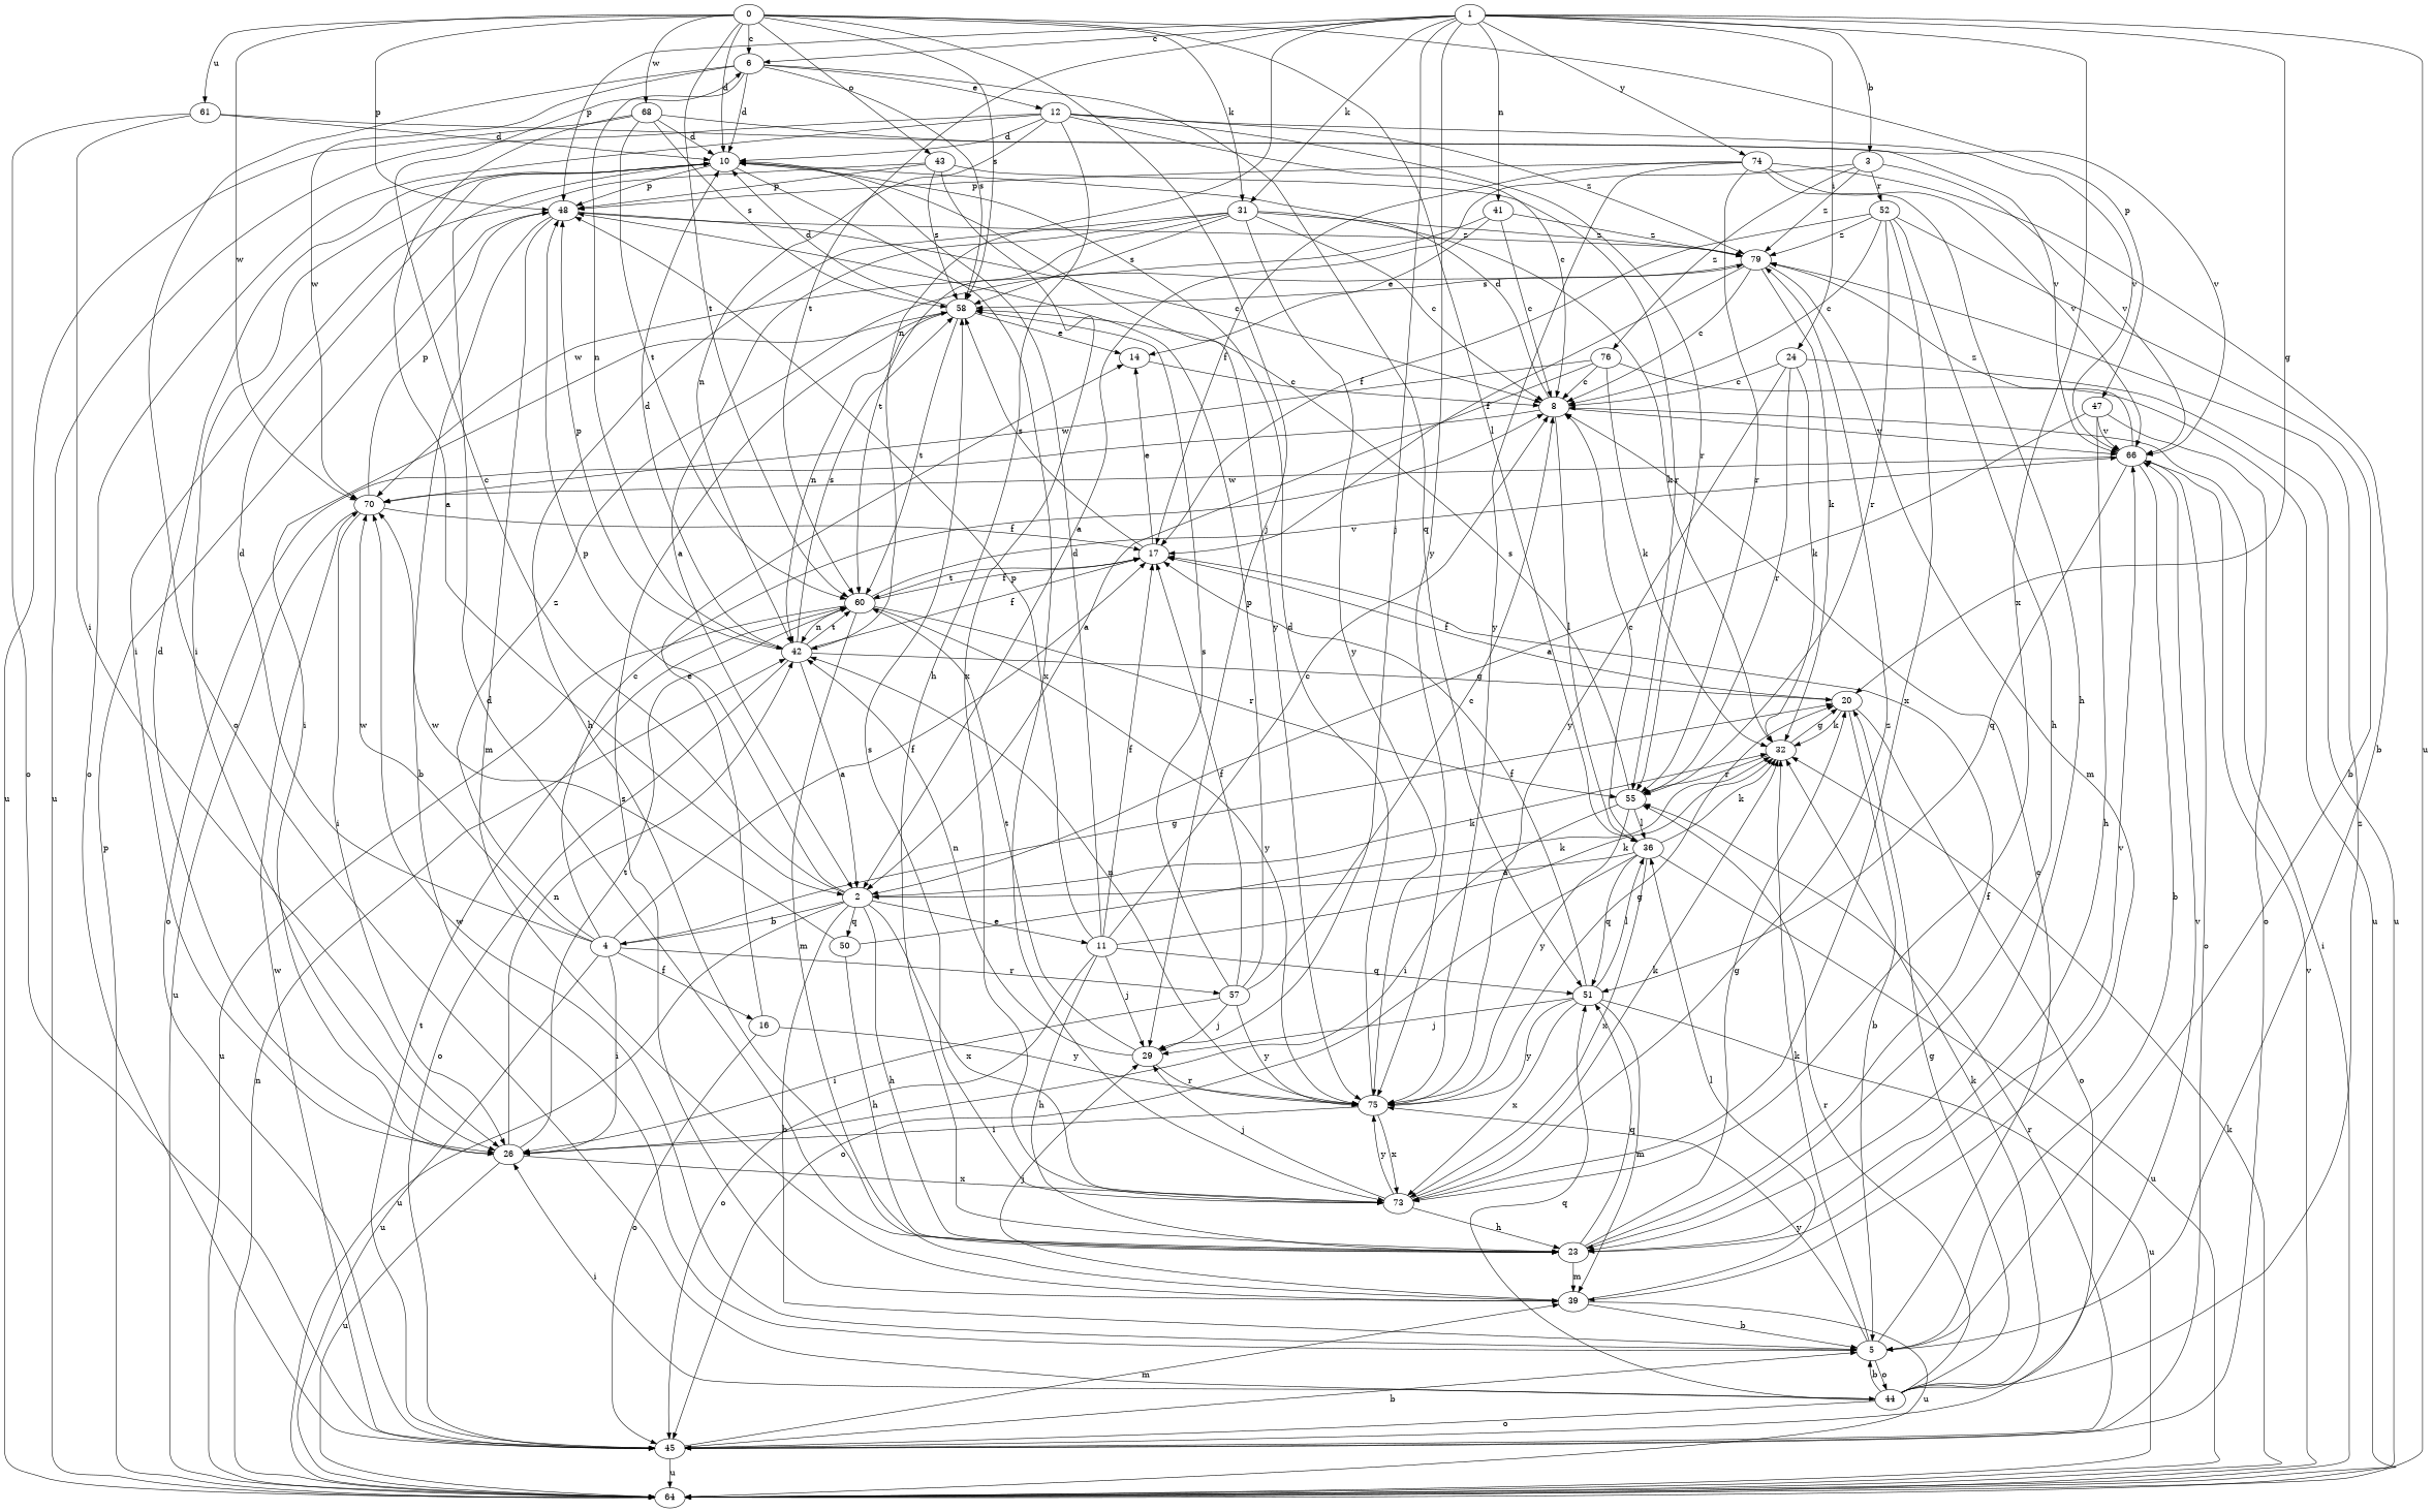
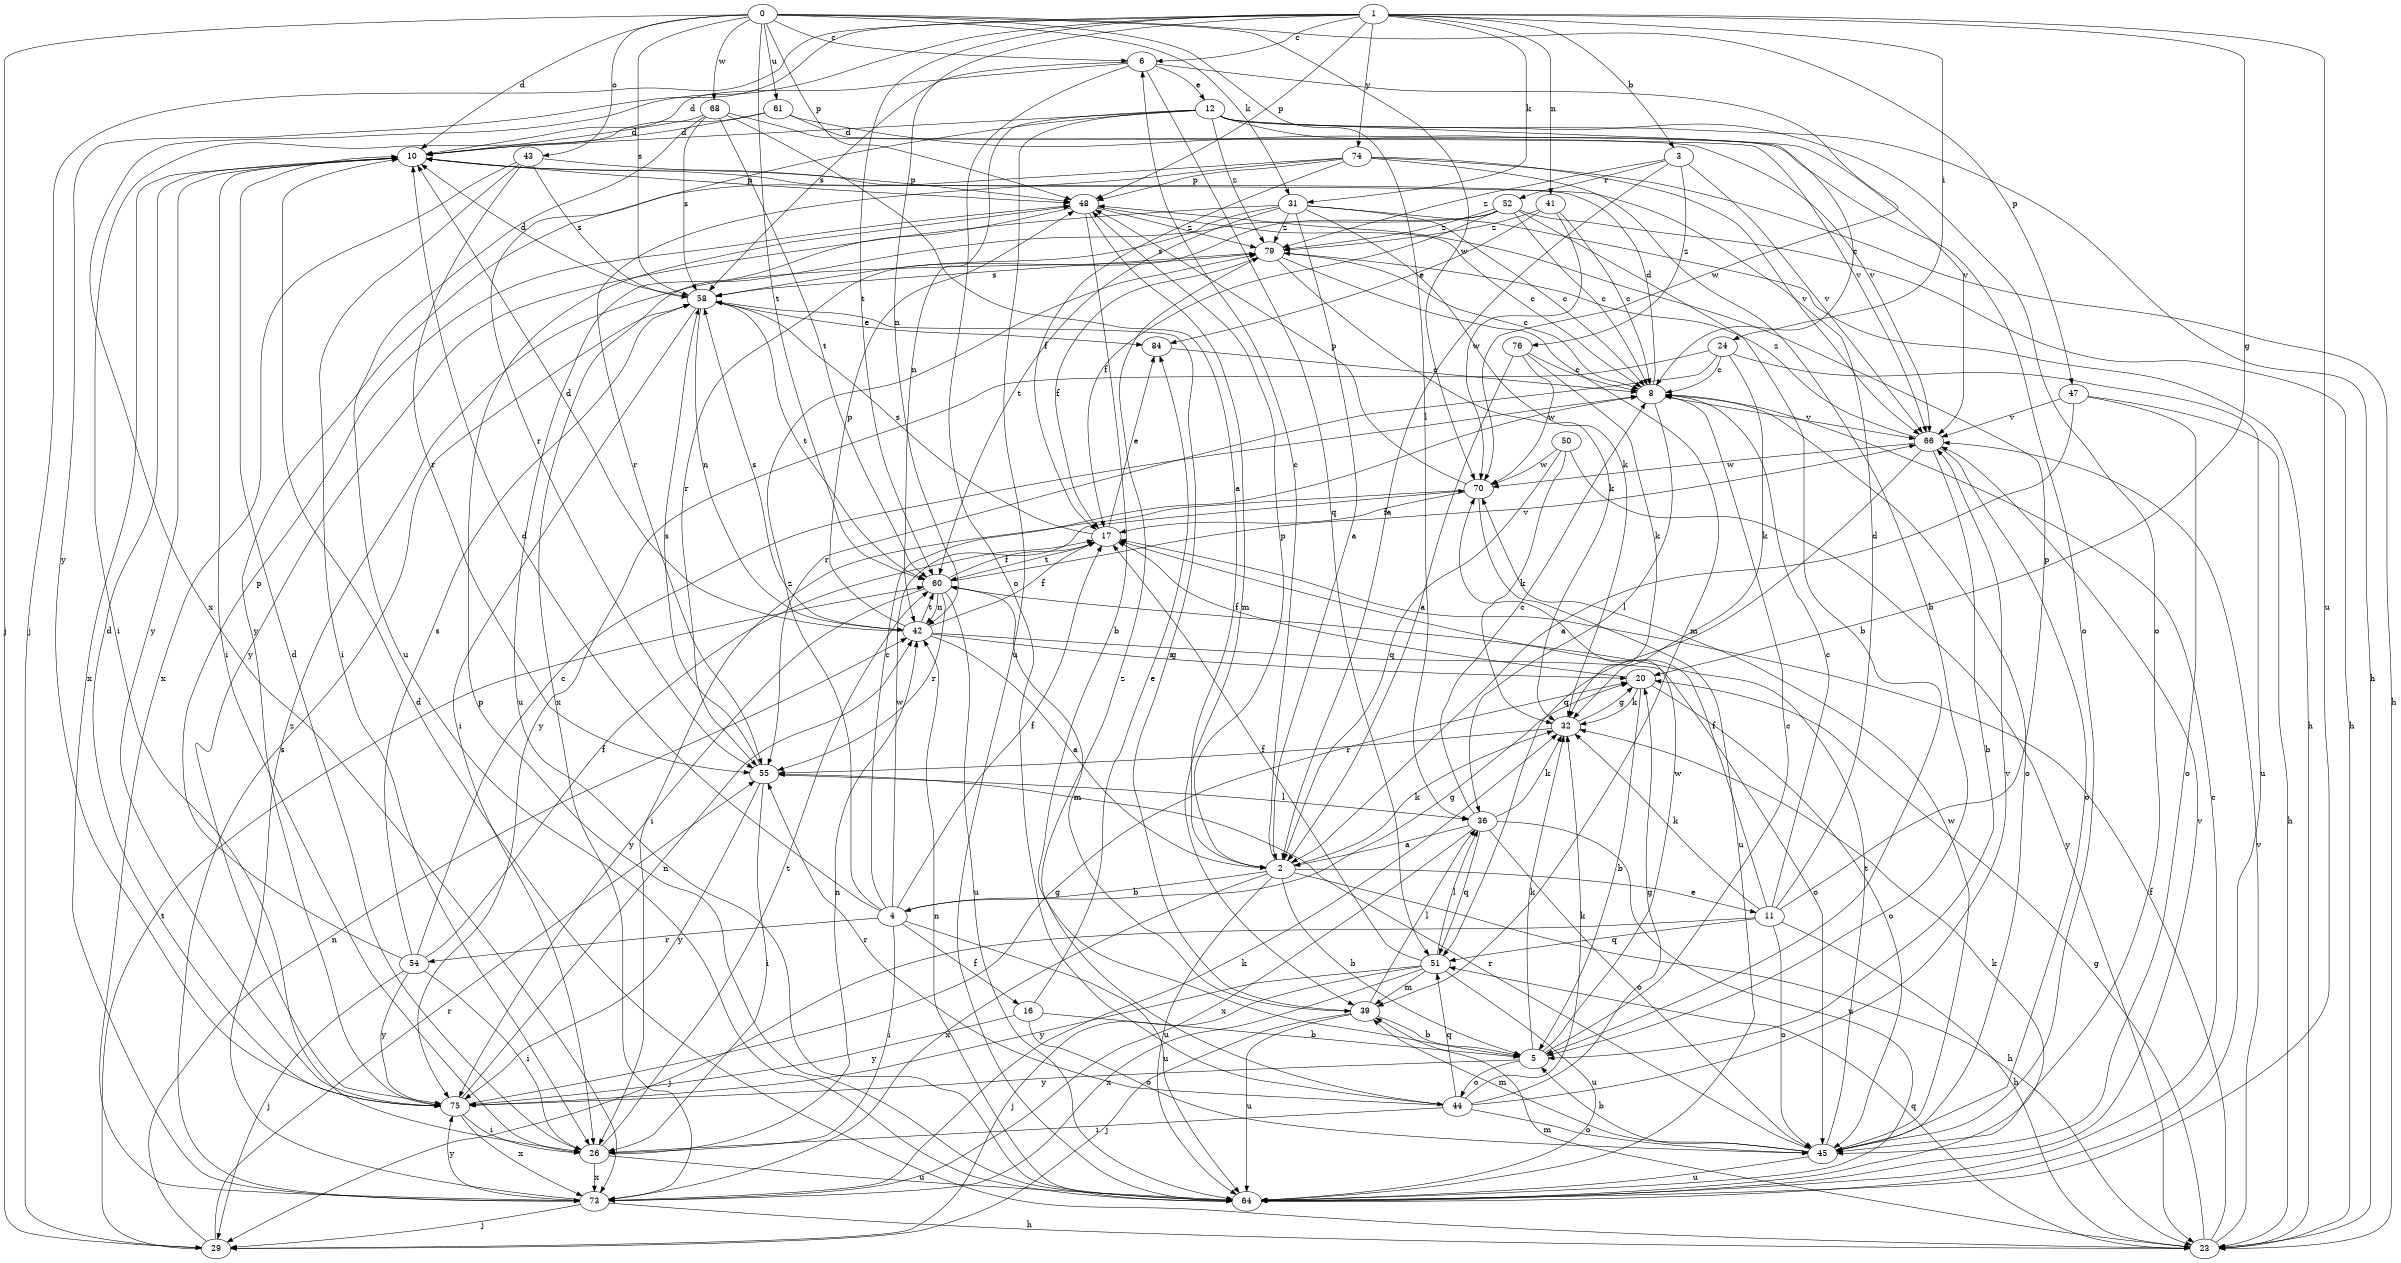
  strict digraph {
    0
    6
    10
    29
    31
    36
    43
    47
    48
    58
    60
    61
    68
    70
    42
    44
    12
    51
    73
    75
    26
    55
    2
    23
    32
    79
    8
    64
    45
    66
    5
    39
-   14
+   14 [label=84]
    17
    1
    3
    20
    24
    41
    74
    52
    76
    4
    11
    50
    16
-   54 [label=57]
+   54
    0 -> 6 [label=c]
    0 -> 10 [label=d]
    0 -> 29 [label=j]
    0 -> 31 [label=k]
    0 -> 36 [label=l]
    0 -> 43 [label=o]
    0 -> 47 [label=p]
    0 -> 48 [label=p]
    0 -> 58 [label=s]
    0 -> 60 [label=t]
    0 -> 61 [label=u]
    0 -> 68 [label=w]
    0 -> 70 [label=w]
    6 -> 10 [label=d]
    6 -> 58 [label=s]
    6 -> 70 [label=w]
-   6 -> 42 [label=n]
    6 -> 44 [label=o]
    6 -> 12 [label=e]
    6 -> 51 [label=q]
    10 -> 48 [label=p]
    10 -> 73 [label=x]
    10 -> 75 [label=y]
    10 -> 26 [label=i]
    29 -> 60 [label=t]
    29 -> 42 [label=n]
-   29 -> 75 [label=r]
+   29 -> 55 [label=r]
    31 -> 58 [label=s]
    31 -> 60 [label=t]
    31 -> 75 [label=y]
    31 -> 2 [label=a]
    31 -> 23 [label=h]
    31 -> 32 [label=k]
    31 -> 79 [label=z]
    31 -> 8 [label=c]
    36 -> 51 [label=q]
    36 -> 73 [label=x]
    36 -> 2 [label=a]
    36 -> 32 [label=k]
    36 -> 8 [label=c]
    36 -> 64 [label=u]
    36 -> 45 [label=o]
    43 -> 48 [label=p]
    43 -> 58 [label=s]
    43 -> 73 [label=x]
    43 -> 26 [label=i]
    43 -> 55 [label=r]
    47 -> 2 [label=a]
    47 -> 23 [label=h]
    47 -> 45 [label=o]
    47 -> 66 [label=v]
    48 -> 79 [label=z]
    48 -> 8 [label=c]
-   76 -> 64 [label=u]
+   48 -> 64 [label=u]
    48 -> 5 [label=b]
    48 -> 39 [label=m]
    58 -> 10 [label=d]
    58 -> 60 [label=t]
    58 -> 42 [label=n]
    58 -> 26 [label=i]
    58 -> 14 [label=e]
    60 -> 42 [label=n]
    60 -> 75 [label=y]
    60 -> 55 [label=r]
    60 -> 64 [label=u]
    60 -> 66 [label=v]
    60 -> 39 [label=m]
    60 -> 17 [label=f]
    61 -> 10 [label=d]
    61 -> 26 [label=i]
    61 -> 45 [label=o]
    61 -> 66 [label=v]
    68 -> 10 [label=d]
    68 -> 58 [label=s]
    68 -> 60 [label=t]
    68 -> 2 [label=a]
    68 -> 64 [label=u]
    68 -> 66 [label=v]
    70 -> 48 [label=p]
    70 -> 26 [label=i]
    70 -> 64 [label=u]
    70 -> 17 [label=f]
    42 -> 10 [label=d]
    42 -> 48 [label=p]
    42 -> 58 [label=s]
    42 -> 60 [label=t]
    42 -> 2 [label=a]
    42 -> 45 [label=o]
    42 -> 17 [label=f]
    42 -> 20 [label=g]
    44 -> 51 [label=q]
    44 -> 26 [label=i]
    44 -> 55 [label=r]
    44 -> 32 [label=k]
    44 -> 79 [label=z]
    44 -> 45 [label=o]
    44 -> 66 [label=v]
-   44 -> 5 [label=b]
+   16 -> 5 [label=b]
    44 -> 20 [label=g]
    12 -> 10 [label=d]
    12 -> 42 [label=n]
    12 -> 55 [label=r]
    12 -> 23 [label=h]
    12 -> 79 [label=z]
    12 -> 8 [label=c]
    12 -> 64 [label=u]
    12 -> 45 [label=o]
    12 -> 66 [label=v]
    51 -> 29 [label=j]
    51 -> 36 [label=l]
    51 -> 73 [label=x]
    51 -> 75 [label=y]
    51 -> 64 [label=u]
    51 -> 39 [label=m]
    51 -> 17 [label=f]
    73 -> 29 [label=j]
    73 -> 58 [label=s]
    73 -> 75 [label=y]
    73 -> 23 [label=h]
    73 -> 32 [label=k]
    73 -> 79 [label=z]
    75 -> 10 [label=d]
    75 -> 42 [label=n]
    75 -> 73 [label=x]
    75 -> 26 [label=i]
    75 -> 20 [label=g]
    26 -> 10 [label=d]
    26 -> 60 [label=t]
    26 -> 42 [label=n]
    26 -> 73 [label=x]
    26 -> 64 [label=u]
    55 -> 36 [label=l]
    55 -> 58 [label=s]
    55 -> 75 [label=y]
    55 -> 26 [label=i]
    2 -> 6 [label=c]
    2 -> 48 [label=p]
    2 -> 73 [label=x]
    2 -> 23 [label=h]
    2 -> 32 [label=k]
    2 -> 64 [label=u]
    2 -> 5 [label=b]
    2 -> 4 [label=b]
    2 -> 11 [label=e]
-   2 -> 50 [label=q]
+   50 -> 2 [label=q]
    23 -> 10 [label=d]
    23 -> 51 [label=q]
    23 -> 66 [label=v]
    23 -> 39 [label=m]
    23 -> 17 [label=f]
    23 -> 20 [label=g]
    32 -> 55 [label=r]
    32 -> 20 [label=g]
    79 -> 58 [label=s]
    79 -> 32 [label=k]
    79 -> 8 [label=c]
    79 -> 39 [label=m]
    79 -> 17 [label=f]
    8 -> 10 [label=d]
    8 -> 36 [label=l]
    8 -> 45 [label=o]
    8 -> 66 [label=v]
    64 -> 48 [label=p]
    64 -> 42 [label=n]
    64 -> 32 [label=k]
-   64 -> 8 [label=i]
+   64 -> 8 [label=c]
    64 -> 66 [label=v]
    45 -> 60 [label=t]
    45 -> 70 [label=w]
    45 -> 55 [label=r]
    45 -> 64 [label=u]
    45 -> 5 [label=b]
    45 -> 39 [label=m]
    66 -> 70 [label=w]
    66 -> 51 [label=q]
    66 -> 79 [label=z]
    66 -> 45 [label=o]
    66 -> 5 [label=b]
    5 -> 70 [label=w]
    5 -> 44 [label=o]
    5 -> 75 [label=y]
    5 -> 32 [label=k]
    5 -> 8 [label=c]
    39 -> 29 [label=j]
    39 -> 36 [label=l]
    39 -> 58 [label=s]
    39 -> 64 [label=u]
    39 -> 5 [label=b]
    14 -> 8 [label=c]
    17 -> 58 [label=s]
    17 -> 60 [label=t]
    17 -> 14 [label=e]
    1 -> 6 [label=c]
    1 -> 29 [label=j]
    1 -> 31 [label=k]
    1 -> 48 [label=p]
    1 -> 60 [label=t]
    1 -> 42 [label=n]
    1 -> 73 [label=x]
    1 -> 75 [label=y]
    1 -> 64 [label=u]
    1 -> 3 [label=b]
    1 -> 20 [label=g]
    1 -> 24 [label=i]
    1 -> 41 [label=n]
    1 -> 74 [label=y]
    3 -> 2 [label=a]
    3 -> 79 [label=z]
    3 -> 66 [label=v]
    3 -> 52 [label=r]
    3 -> 76 [label=z]
    20 -> 32 [label=k]
    20 -> 45 [label=o]
    20 -> 5 [label=b]
    20 -> 17 [label=f]
    24 -> 75 [label=y]
    24 -> 55 [label=r]
    24 -> 32 [label=k]
    24 -> 8 [label=c]
    24 -> 64 [label=u]
    41 -> 70 [label=w]
    41 -> 79 [label=z]
    41 -> 8 [label=c]
    41 -> 14 [label=e]
    74 -> 48 [label=p]
    74 -> 75 [label=y]
    74 -> 55 [label=r]
    74 -> 23 [label=h]
    74 -> 66 [label=v]
    74 -> 5 [label=b]
    74 -> 17 [label=f]
    52 -> 73 [label=x]
    52 -> 55 [label=r]
    52 -> 23 [label=h]
    52 -> 79 [label=z]
    52 -> 8 [label=c]
    52 -> 5 [label=b]
    52 -> 17 [label=f]
    76 -> 70 [label=w]
    76 -> 2 [label=a]
    76 -> 32 [label=k]
    76 -> 8 [label=c]
    4 -> 10 [label=d]
    4 -> 70 [label=w]
    4 -> 26 [label=i]
    4 -> 79 [label=z]
    4 -> 8 [label=c]
    4 -> 64 [label=u]
    4 -> 17 [label=f]
    4 -> 20 [label=g]
    4 -> 16 [label=f]
    4 -> 54 [label=r]
    11 -> 10 [label=d]
    11 -> 29 [label=j]
    11 -> 48 [label=p]
    11 -> 51 [label=q]
    11 -> 23 [label=h]
    11 -> 32 [label=k]
    11 -> 8 [label=c]
    11 -> 45 [label=o]
    11 -> 17 [label=f]
    50 -> 70 [label=w]
-   50 -> 23 [label=h]
+   50 -> 23 [label=y]
    50 -> 32 [label=k]
    16 -> 75 [label=y]
    16 -> 45 [label=o]
    16 -> 14 [label=e]
    54 -> 29 [label=j]
    54 -> 48 [label=p]
    54 -> 58 [label=s]
    54 -> 75 [label=y]
    54 -> 26 [label=i]
    54 -> 8 [label=c]
    54 -> 17 [label=f]
  }
